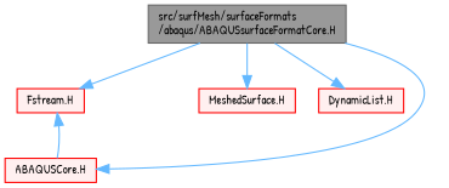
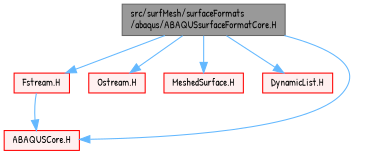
  digraph {
    fontname="Patrick Hand"
    node [color=red fillcolor="#FFF0F0" fontname="Patrick Hand" fontsize=10 shape=box style=filled]
    edge [color=steelblue1 fontname="Patrick Hand" fontsize=10 labelfontname=Helvetica labelfontsize=10 style=solid]
    n1 [color=gray40 fillcolor=grey60 fontcolor=black height=0.2 label="src/surfMesh/surfaceFormats\l/abaqus/ABAQUSsurfaceFormatCore.H" width=0.4]
    n2 [height=0.2 label="Fstream.H" width=0.4]
+   n3 [height=0.2 label="Ostream.H" width=0.4]
    n4 [height=0.2 label="MeshedSurface.H" width=0.4]
    n5 [height=0.2 label="DynamicList.H" width=0.4]
    n6 [height=0.2 label="ABAQUSCore.H" width=0.4]
    n1 -> n2
+   n1 -> n3
    n1 -> n4
    n1 -> n5
    n1 -> n6
-   n6 -> n2
+   n2 -> n6
  }
